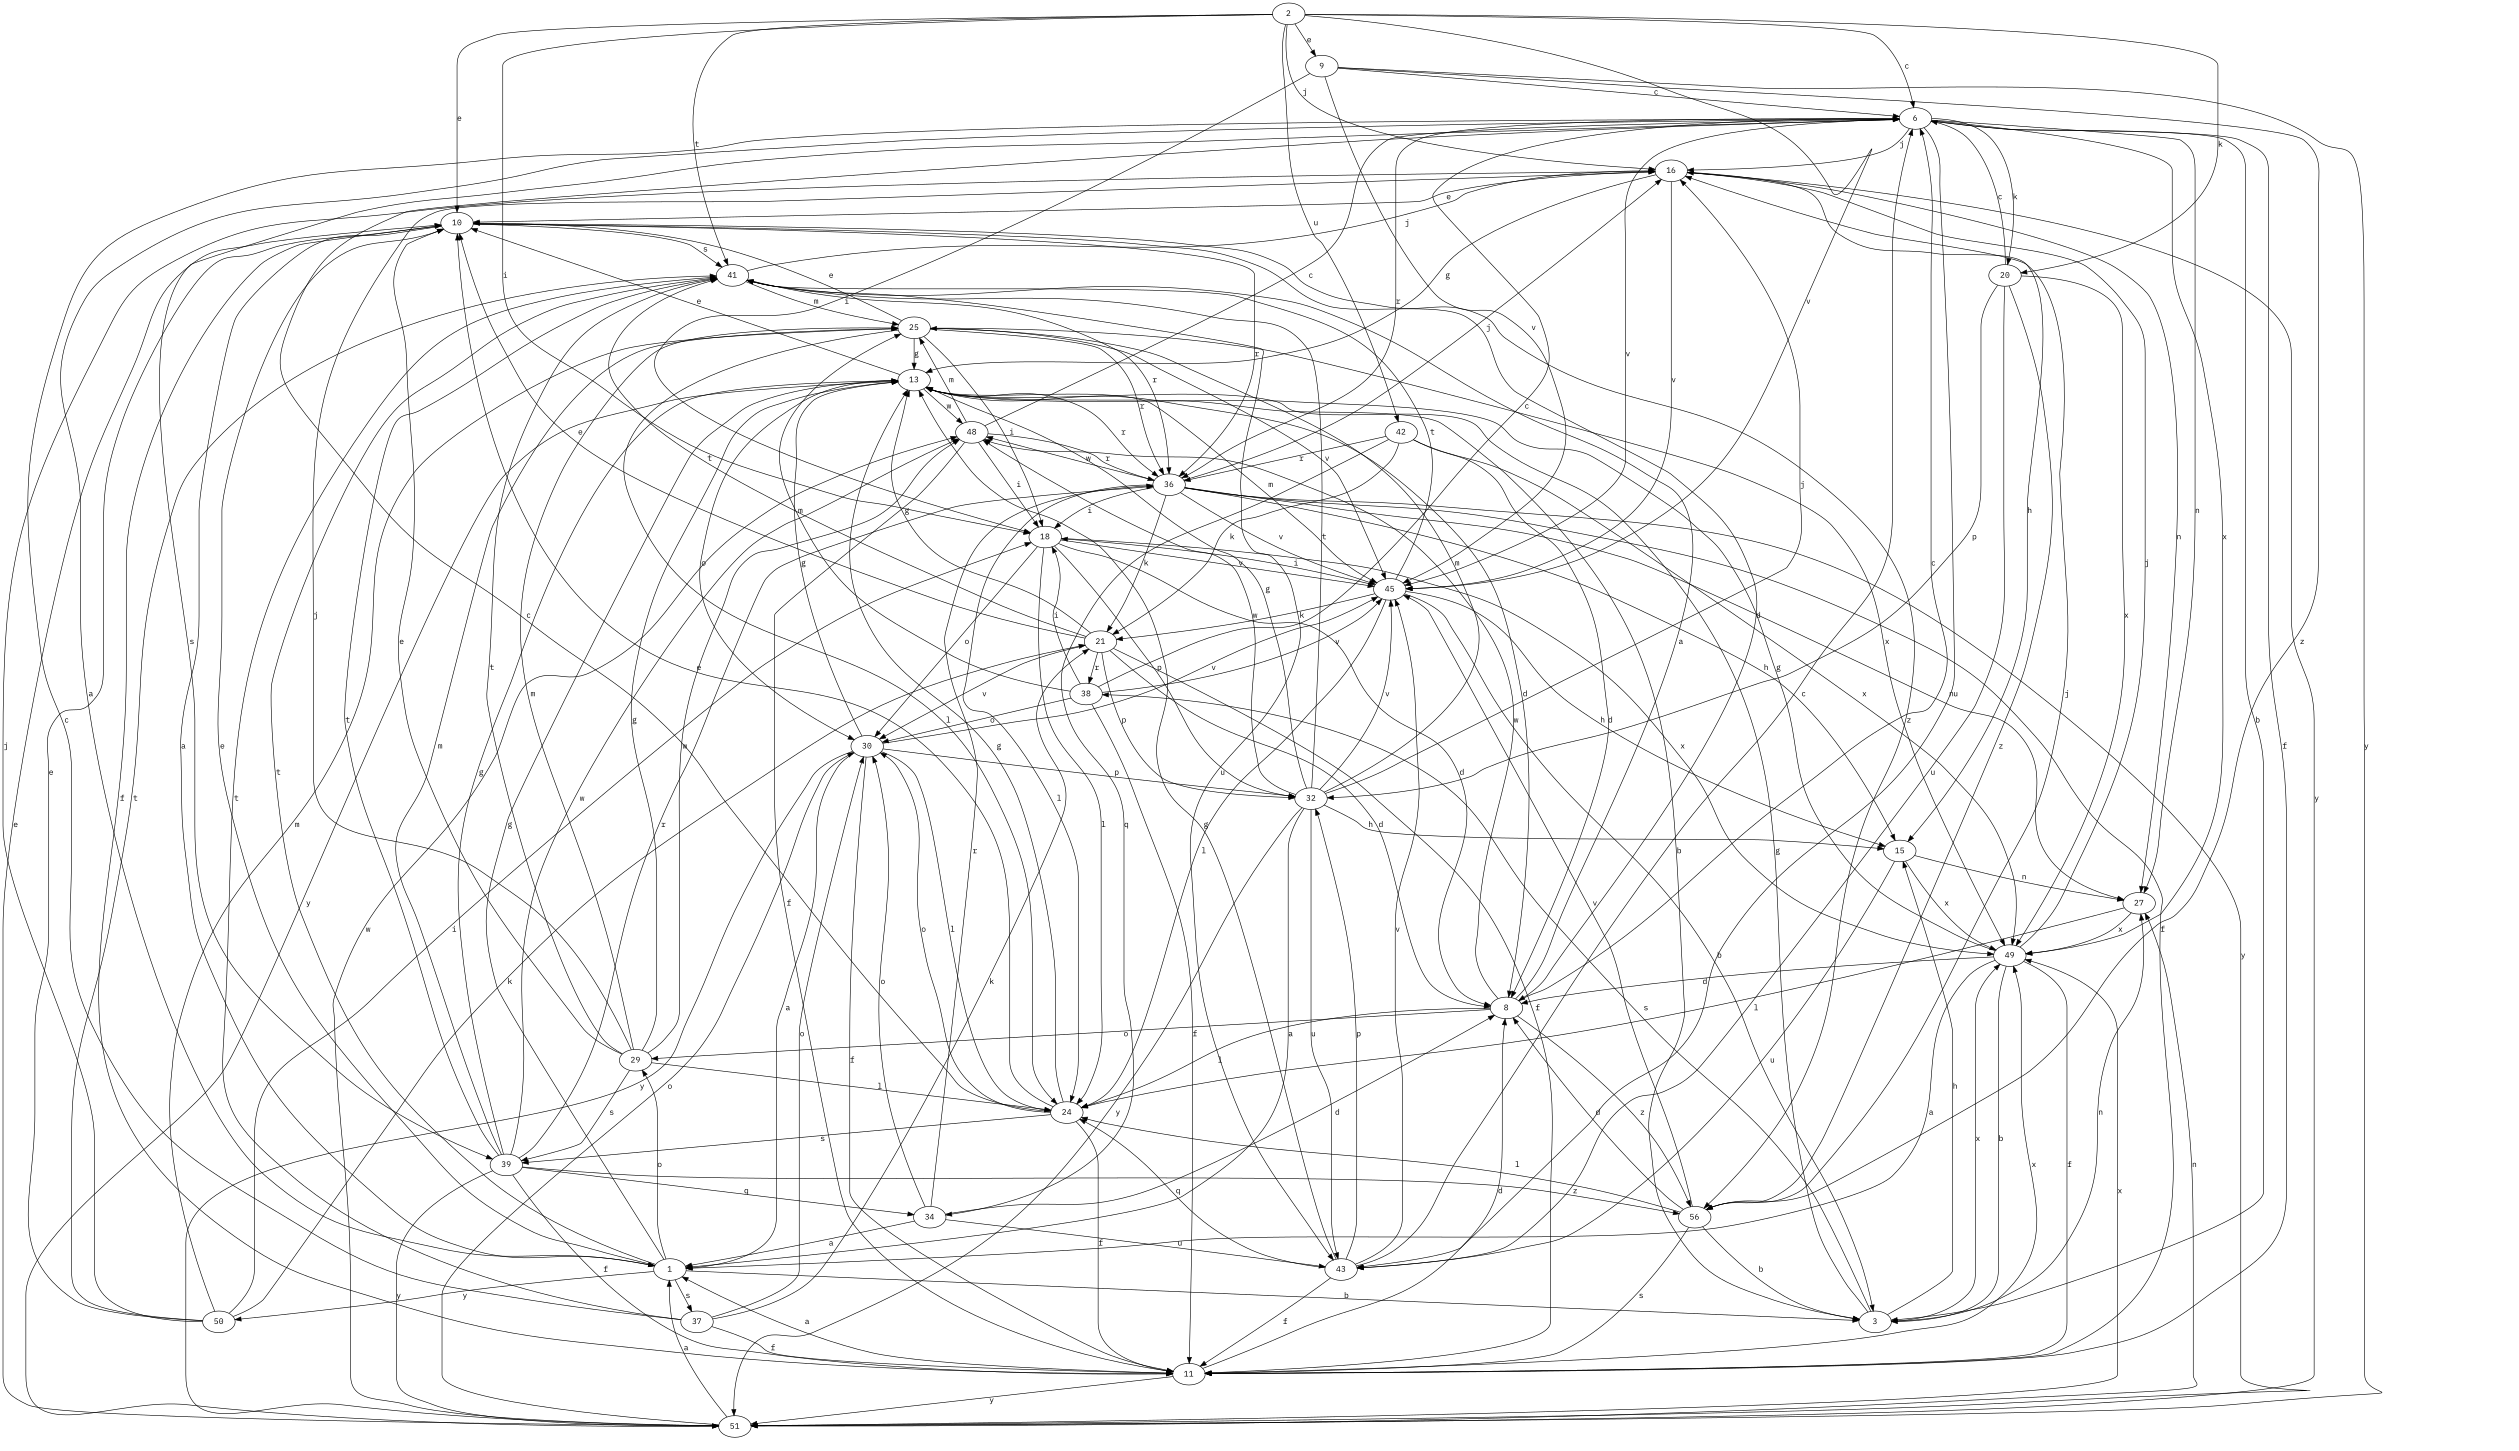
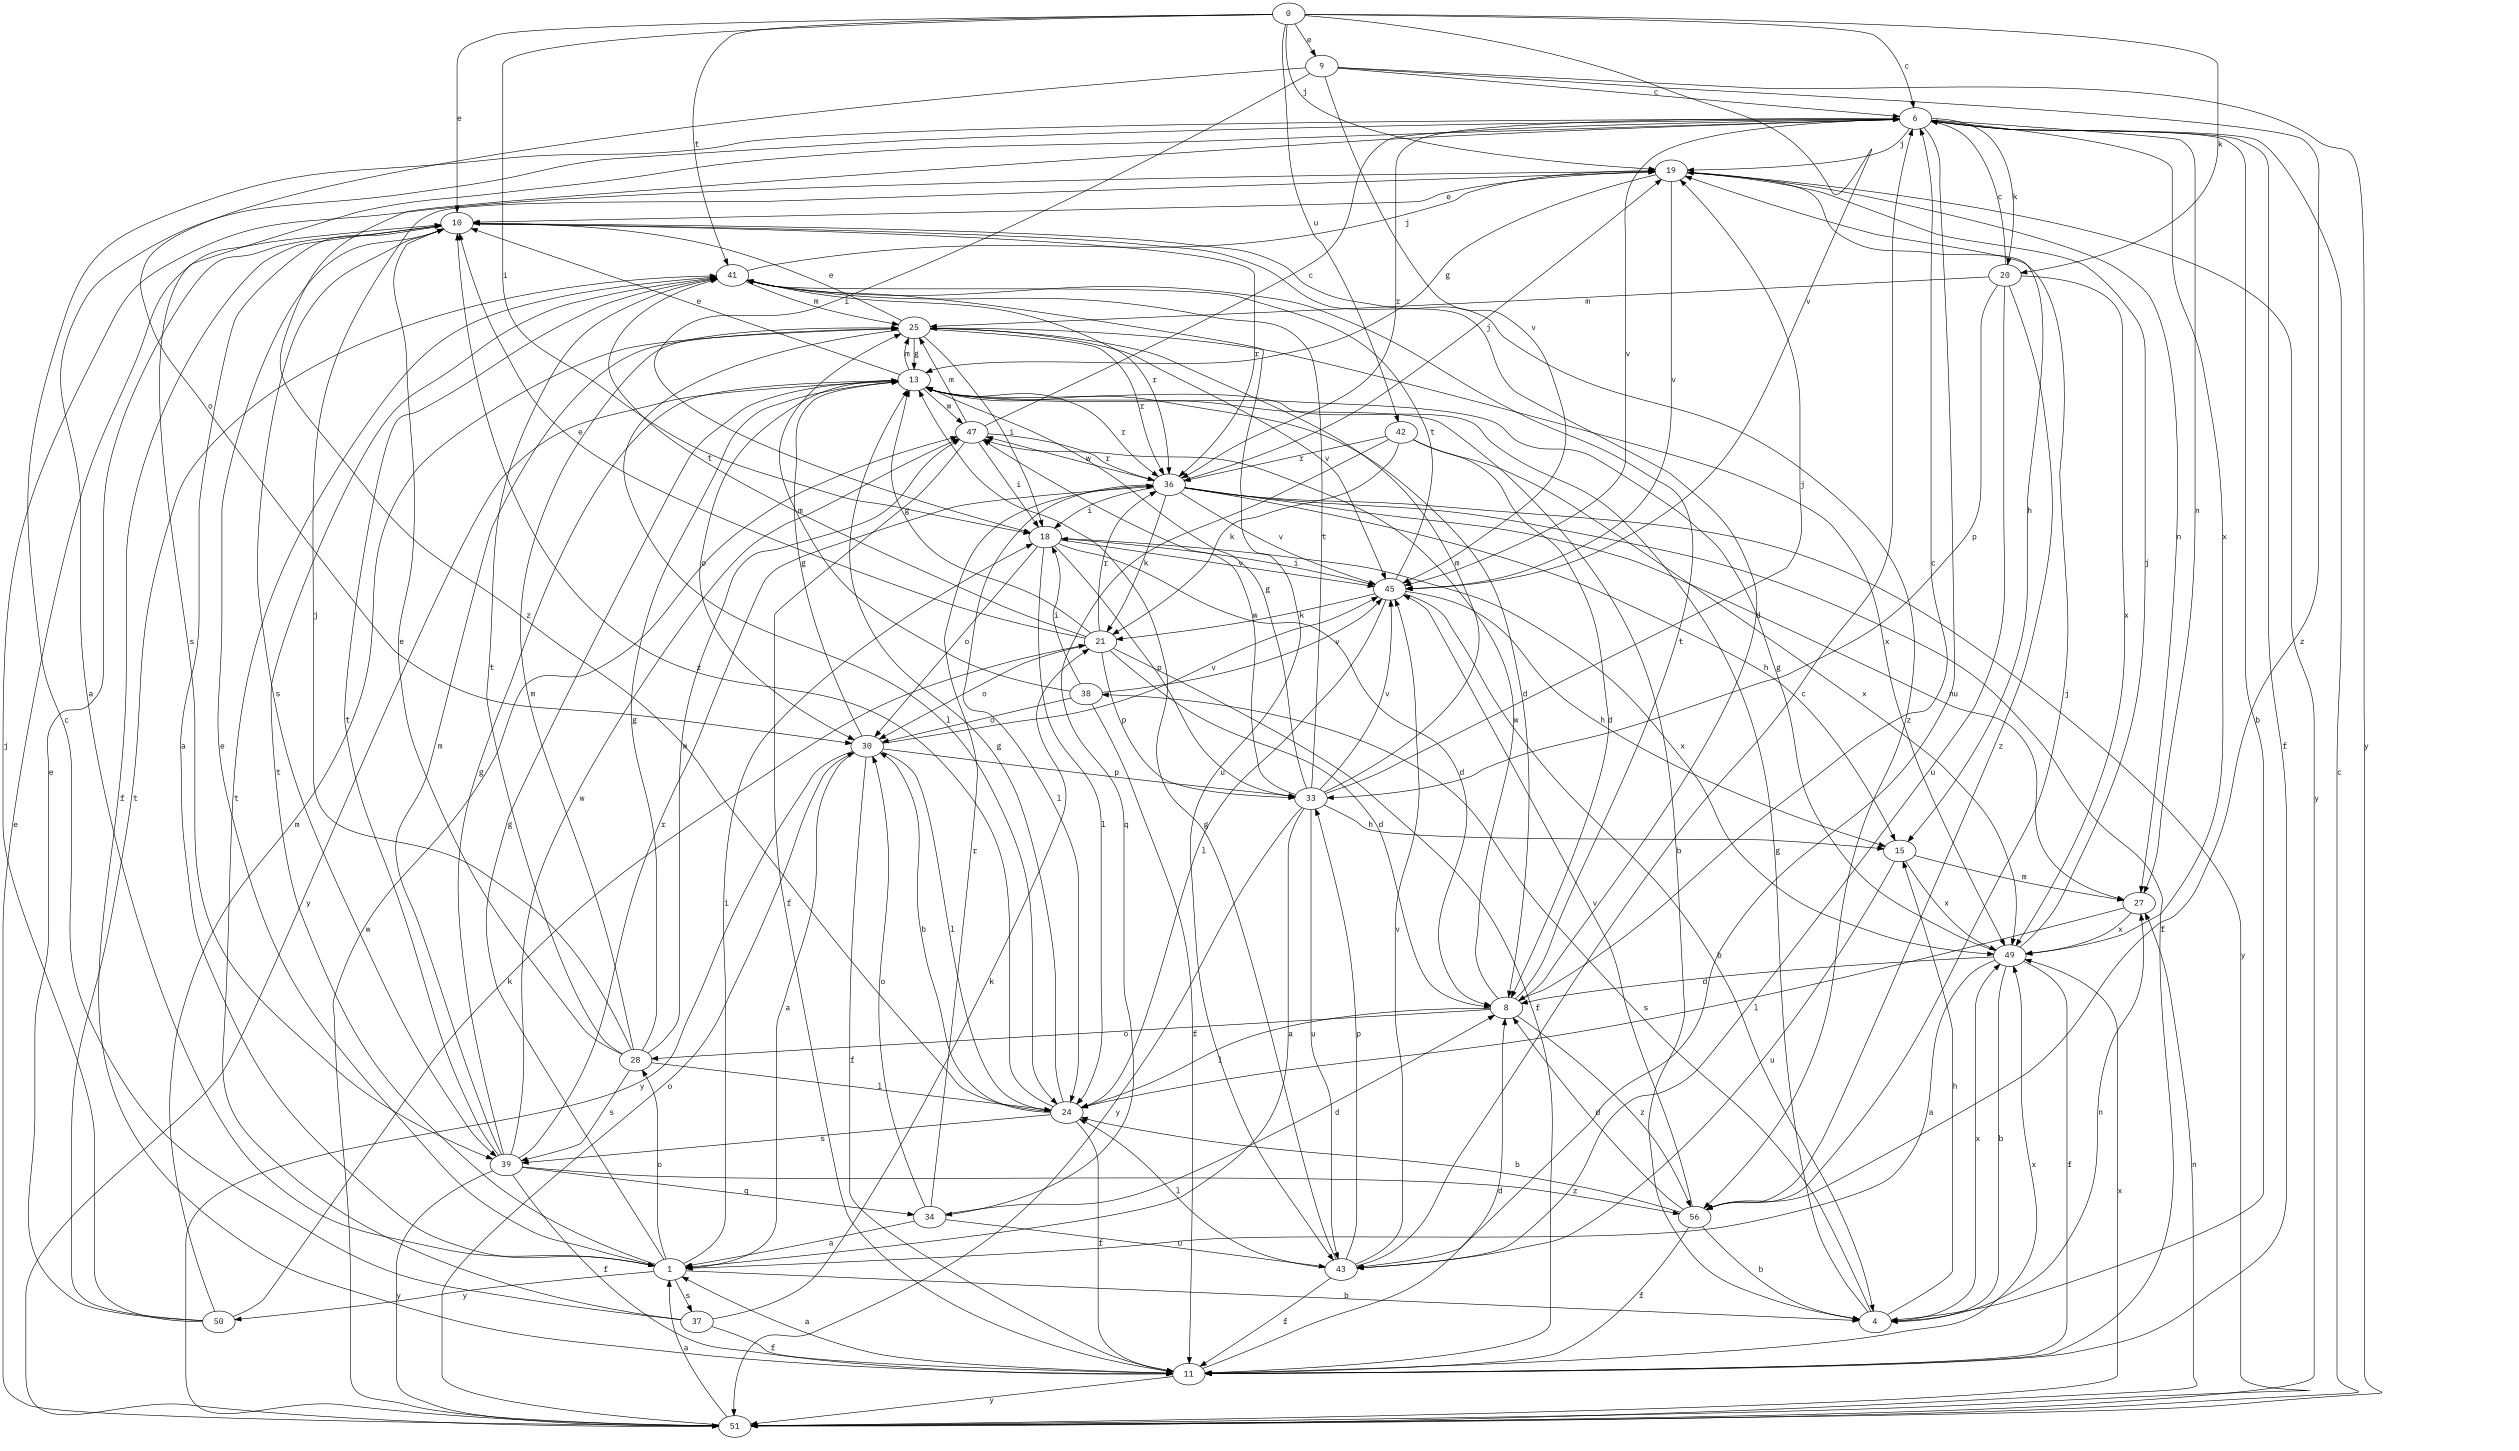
  strict digraph {
    fontname="IBM Plex Mono"
    node [fontname="IBM Plex Mono"]
    edge [fontname="IBM Plex Mono"]
-   0 [label=2]
+   0
    6
    9
    10
    18
-   19 [label=16]
+   19
    20
    41
    42
    45
    1
-   4 [label=3]
+   4
    27
    49
    11
    36
    39
    43
    n19 [label=56]
    51
    8
    24
    30
-   32
+   32 [label=33]
    13
    15
    25
    21
    34
-   29
+   29 [label=28]
    37
    50
    38
-   47 [label=48]
+   47
    0 -> 6 [label=c]
    0 -> 9 [label=e]
    0 -> 10 [label=e]
    0 -> 18 [label=i]
    0 -> 19 [label=j]
    0 -> 20 [label=k]
    0 -> 41 [label=t]
    0 -> 42 [label=u]
    0 -> 45 [label=v]
    6 -> 19 [label=j]
    6 -> 20 [label=k]
    6 -> 45 [label=v]
    6 -> 1 [label=a]
    6 -> 4 [label=b]
    6 -> 27 [label=n]
    6 -> 49 [label=x]
    6 -> 11 [label=f]
    6 -> 36 [label=r]
    6 -> 39 [label=s]
    6 -> 43 [label=u]
    9 -> 6 [label=c]
    9 -> 18 [label=i]
    9 -> 45 [label=v]
    9 -> n19 [label=z]
    9 -> 51 [label=y]
    10 -> 1 [label=a]
    10 -> 11 [label=f]
    10 -> 36 [label=r]
-   10 -> 41 [label=s]
+   10 -> 39 [label=s]
    10 -> n19 [label=z]
    10 -> 8 [label=d]
    18 -> 45 [label=v]
    18 -> 49 [label=x]
    18 -> 8 [label=d]
    18 -> 24 [label=l]
    18 -> 30 [label=o]
    18 -> 32 [label=p]
    19 -> 10 [label=e]
    19 -> 45 [label=v]
    19 -> 27 [label=n]
    19 -> 51 [label=y]
    19 -> 13 [label=g]
    19 -> 15 [label=h]
    20 -> 6 [label=c]
    20 -> 49 [label=x]
    20 -> 43 [label=u]
    20 -> n19 [label=z]
    20 -> 32 [label=p]
+   20 -> 25 [label=m]
    41 -> 19 [label=j]
    41 -> 36 [label=r]
    41 -> 43 [label=u]
    41 -> 25 [label=m]
    42 -> 49 [label=x]
    42 -> 36 [label=r]
    42 -> 8 [label=d]
    42 -> 21 [label=k]
    42 -> 34 [label=q]
    45 -> 18 [label=i]
    45 -> 41 [label=t]
    45 -> 4 [label=b]
    45 -> 24 [label=l]
    45 -> 15 [label=h]
    45 -> 21 [label=k]
    1 -> 10 [label=e]
    1 -> 41 [label=t]
    1 -> 4 [label=b]
    1 -> 13 [label=g]
    1 -> 29 [label=o]
    1 -> 37 [label=s]
    1 -> 50 [label=y]
    4 -> 27 [label=n]
    4 -> 49 [label=x]
    4 -> 13 [label=g]
    4 -> 15 [label=h]
    4 -> 38 [label=s]
    27 -> 49 [label=x]
    27 -> 24 [label=l]
    49 -> 19 [label=j]
    49 -> 1 [label=a]
    49 -> 4 [label=b]
    49 -> 11 [label=f]
    49 -> 8 [label=d]
    49 -> 13 [label=g]
    11 -> 1 [label=a]
    11 -> 49 [label=x]
    11 -> 51 [label=y]
    11 -> 8 [label=d]
    36 -> 18 [label=i]
    36 -> 19 [label=j]
    36 -> 45 [label=v]
    36 -> 27 [label=n]
    36 -> 11 [label=f]
    36 -> 51 [label=y]
    36 -> 24 [label=l]
    36 -> 15 [label=h]
    36 -> 21 [label=k]
    36 -> 47 [label=w]
    39 -> 41 [label=t]
    39 -> 11 [label=f]
    39 -> 36 [label=r]
    39 -> n19 [label=z]
    39 -> 51 [label=y]
    39 -> 13 [label=g]
    39 -> 25 [label=m]
    39 -> 34 [label=q]
    39 -> 47 [label=w]
    43 -> 6 [label=c]
    43 -> 45 [label=v]
    43 -> 11 [label=f]
-   43 -> 24 [label=q]
+   43 -> 24 [label=l]
    43 -> 32 [label=p]
    43 -> 13 [label=g]
    n19 -> 19 [label=j]
    n19 -> 45 [label=v]
    n19 -> 4 [label=b]
-   n19 -> 11 [label=s]
+   n19 -> 11 [label=f]
    n19 -> 8 [label=d]
-   n19 -> 24 [label=l]
-   38 -> 6 [label=c]
+   n19 -> 24 [label=b]
+   51 -> 6 [label=c]
    51 -> 10 [label=e]
    51 -> 1 [label=a]
    51 -> 27 [label=n]
    51 -> 49 [label=x]
    51 -> 30 [label=o]
    51 -> 47 [label=w]
    8 -> 6 [label=c]
-   8 -> 41 [label=a]
+   8 -> 41 [label=t]
    8 -> n19 [label=z]
    8 -> 24 [label=l]
    8 -> 29 [label=o]
    8 -> 47 [label=w]
-   24 -> 6 [label=c]
-   24 -> 10 [label=e]
+   24 -> 6 [label=z]
+   24 -> 10 [label=z]
    24 -> 11 [label=f]
    24 -> 39 [label=s]
-   24 -> 30 [label=o]
+   24 -> 30 [label=b]
    24 -> 13 [label=g]
    30 -> 45 [label=v]
    30 -> 1 [label=a]
    30 -> 11 [label=f]
    30 -> 51 [label=y]
    30 -> 24 [label=l]
    30 -> 32 [label=p]
    30 -> 13 [label=g]
    32 -> 19 [label=j]
    32 -> 41 [label=t]
    32 -> 45 [label=v]
    32 -> 1 [label=a]
    32 -> 43 [label=u]
    32 -> 51 [label=y]
    32 -> 13 [label=g]
    32 -> 15 [label=h]
    32 -> 25 [label=m]
    32 -> 47 [label=w]
    13 -> 10 [label=e]
    13 -> 4 [label=b]
    13 -> 36 [label=r]
    13 -> 51 [label=y]
    13 -> 8 [label=d]
    13 -> 30 [label=o]
-   13 -> 45 [label=m]
+   13 -> 25 [label=m]
    13 -> 47 [label=w]
-   15 -> 27 [label=n]
+   15 -> 27 [label=m]
    15 -> 49 [label=x]
    15 -> 43 [label=u]
    25 -> 10 [label=e]
    25 -> 18 [label=i]
    25 -> 45 [label=v]
    25 -> 49 [label=x]
    25 -> 36 [label=r]
    25 -> 24 [label=l]
    25 -> 13 [label=g]
    21 -> 10 [label=e]
    21 -> 41 [label=t]
    21 -> 11 [label=f]
-   21 -> 38 [label=r]
+   21 -> 36 [label=r]
    21 -> 8 [label=d]
-   21 -> 30 [label=v]
+   21 -> 30 [label=o]
    21 -> 32 [label=p]
    21 -> 13 [label=g]
    34 -> 1 [label=a]
    34 -> 36 [label=r]
    34 -> 43 [label=u]
    34 -> 8 [label=d]
    34 -> 30 [label=o]
    29 -> 10 [label=e]
    29 -> 19 [label=j]
    29 -> 41 [label=t]
    29 -> 39 [label=s]
    29 -> 24 [label=l]
    29 -> 13 [label=g]
    29 -> 25 [label=m]
    29 -> 47 [label=w]
    37 -> 6 [label=c]
    37 -> 41 [label=t]
    37 -> 11 [label=f]
-   37 -> 30 [label=o]
+   9 -> 30 [label=o]
    37 -> 21 [label=k]
    50 -> 10 [label=e]
-   50 -> 18 [label=i]
+   1 -> 18 [label=i]
    50 -> 19 [label=j]
    50 -> 41 [label=t]
    50 -> 25 [label=m]
    50 -> 21 [label=k]
    38 -> 18 [label=i]
    38 -> 45 [label=v]
    38 -> 11 [label=f]
    38 -> 30 [label=o]
    38 -> 25 [label=m]
    47 -> 6 [label=c]
    47 -> 18 [label=i]
    47 -> 11 [label=f]
    47 -> 36 [label=r]
    47 -> 25 [label=m]
  }
